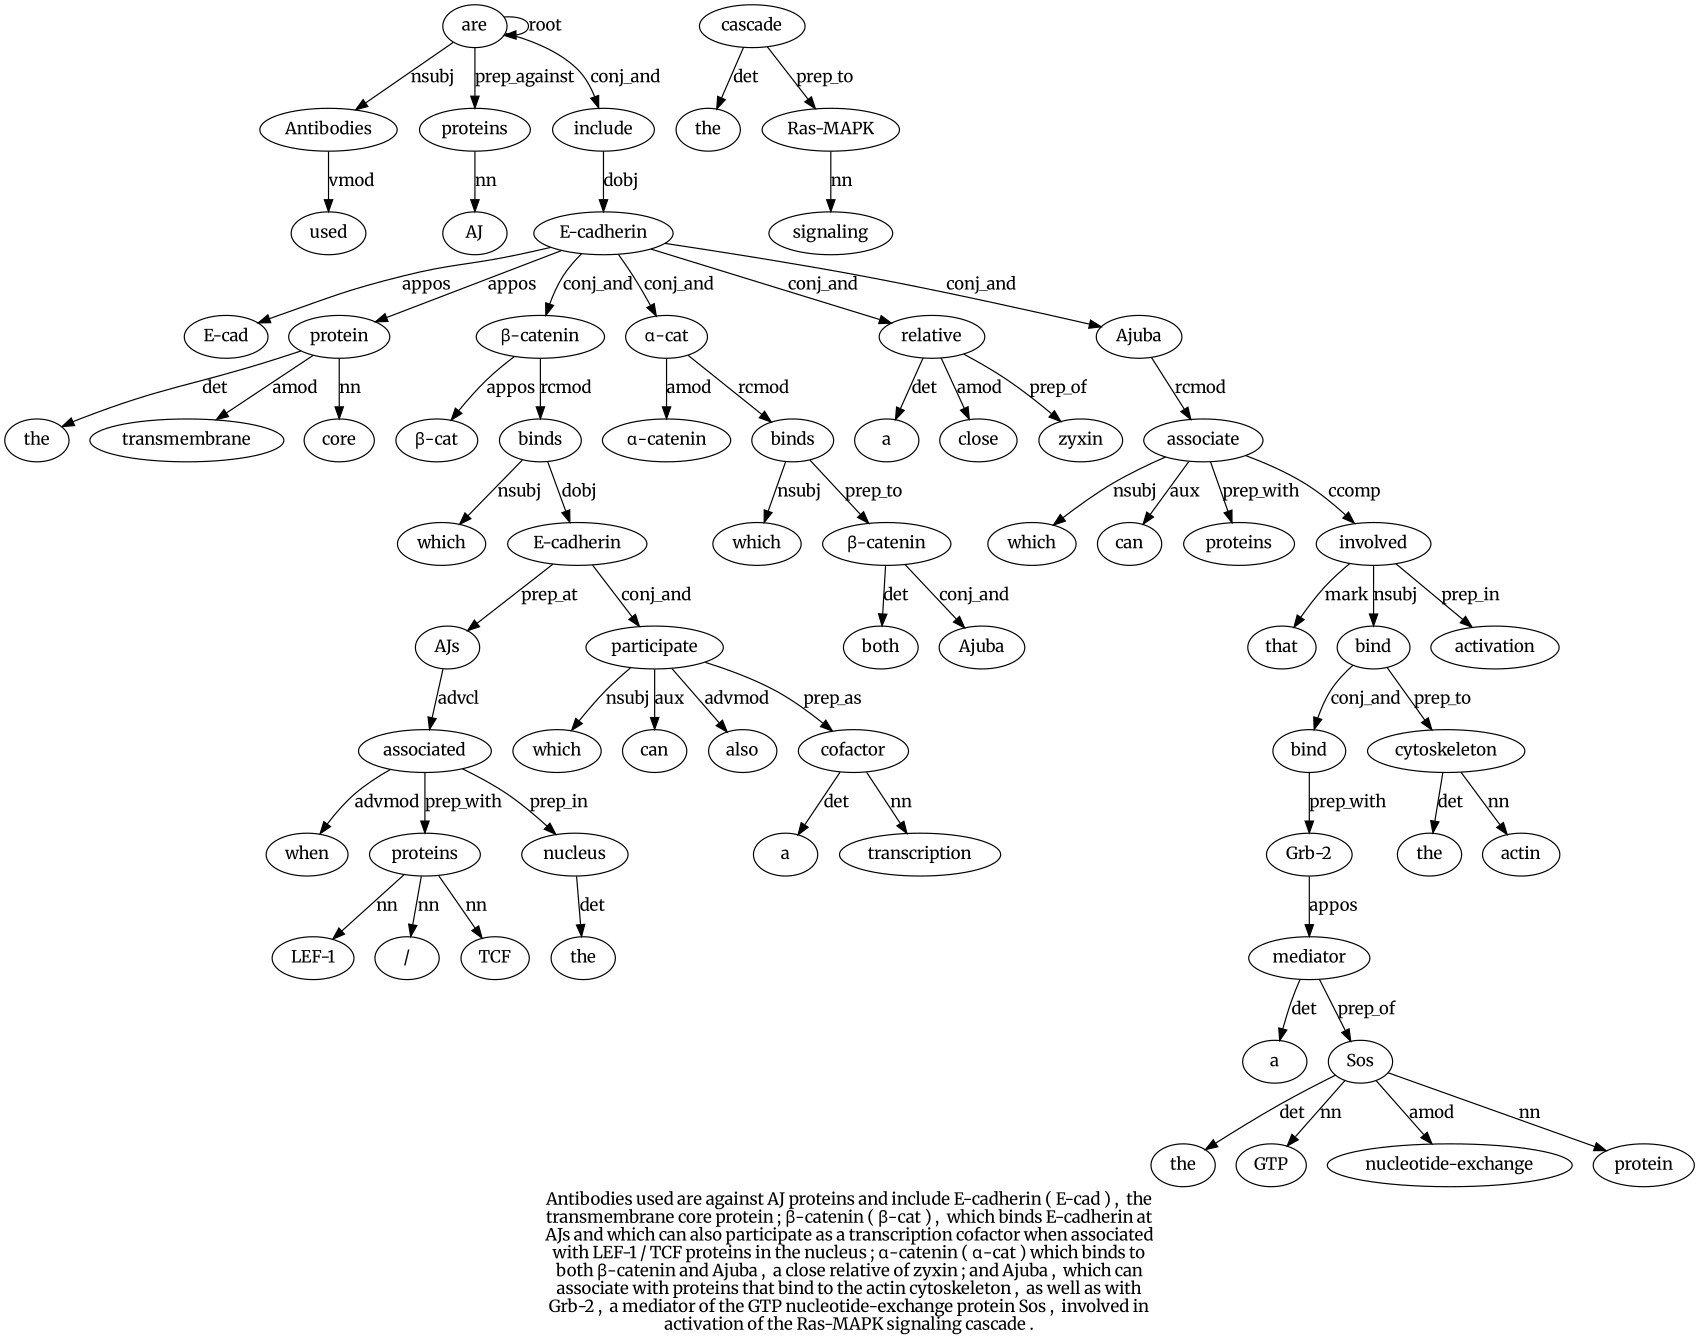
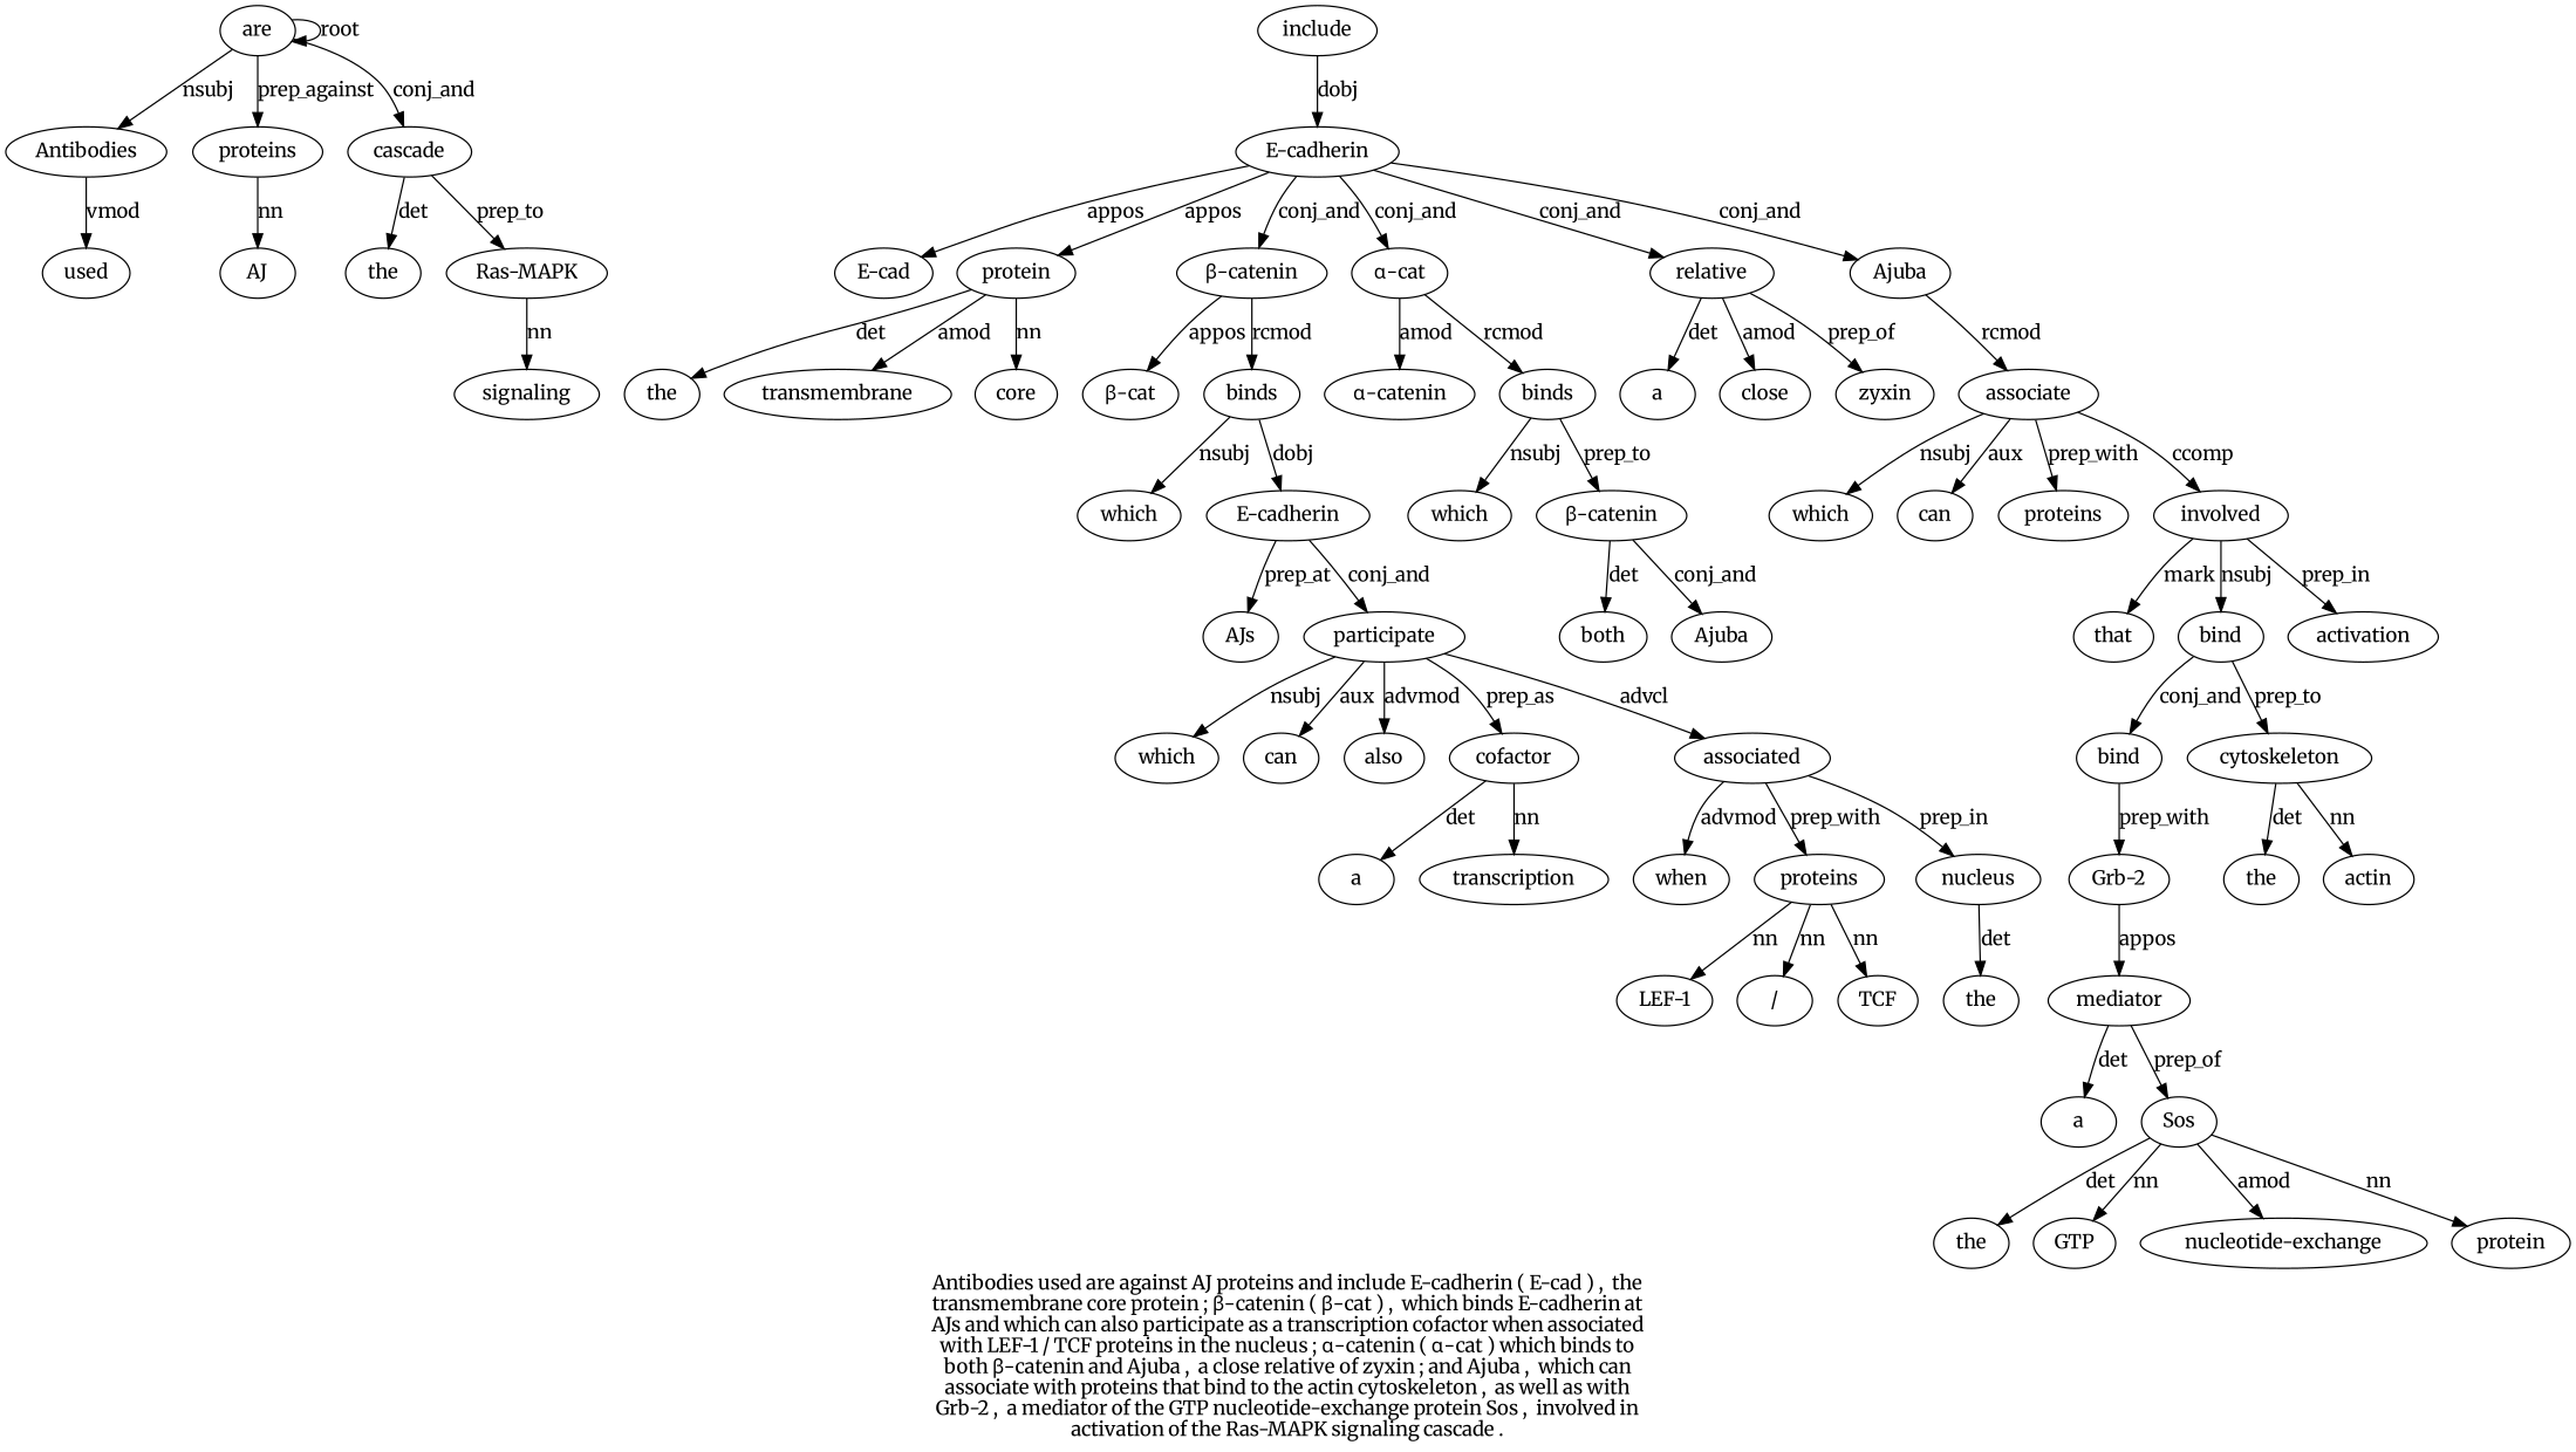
  digraph {
    fontname=Merriweather
    label="Antibodies used are against AJ proteins and include E-cadherin ( E-cad ) ,  the\ntransmembrane core protein ; β-catenin ( β-cat ) ,  which binds E-cadherin at\nAJs and which can also participate as a transcription cofactor when associated\nwith LEF-1 / TCF proteins in the nucleus ; α-catenin ( α-cat ) which binds to\nboth β-catenin and Ajuba ,  a close relative of zyxin ; and Ajuba ,  which can\nassociate with proteins that bind to the actin cytoskeleton ,  as well as with\nGrb-2 ,  a mediator of the GTP nucleotide-exchange protein Sos ,  involved in\nactivation of the Ras-MAPK signaling cascade ."
    node [fillcolor=white fontname=Merriweather style=filled]
    edge [fontname=Merriweather]
    n1 [label=are]
    n2 [label=Antibodies]
    n3 [label=proteins]
    n4 [label=include]
    n5 [label=used]
    n6 [label=AJ]
    n7 [label="E-cadherin"]
    n8 [label="E-cad"]
    n9 [label=protein]
    n10 [label="β-catenin"]
    n11 [label="α-cat"]
    n12 [label=relative]
    n13 [label=Ajuba]
    n14 [label=the]
    n15 [label=transmembrane]
    n16 [label=core]
    n17 [label="β-cat"]
    n18 [label=binds]
    n19 [label="α-catenin"]
    n20 [label=binds]
    n21 [label=a]
    n22 [label=close]
    n23 [label=zyxin]
    n24 [label=associate]
    n25 [label=which]
    n26 [label="E-cadherin"]
    n27 [label=AJs]
    n28 [label=participate]
    n29 [label=which]
    n30 [label=can]
    n31 [label=also]
    n32 [label=cofactor]
    n33 [label=associated]
    n34 [label=a]
    n35 [label=transcription]
    n36 [label=when]
    n37 [label=proteins]
    n38 [label=nucleus]
    n39 [label="LEF-1"]
    n40 [label="/"]
    n41 [label=TCF]
    n42 [label=the]
    n43 [label=which]
    n44 [label="β-catenin"]
    n45 [label=both]
    n46 [label=Ajuba]
    n47 [label=which]
    n48 [label=can]
    n49 [label=proteins]
    n50 [label=involved]
    n51 [label=that]
    n52 [label=bind]
    n53 [label=activation]
    n54 [label=bind]
    n55 [label=cytoskeleton]
    n56 [label="Grb-2"]
    n57 [label=the]
    n58 [label=actin]
    n59 [label=mediator]
    n60 [label=a]
    n61 [label=Sos]
    n62 [label=the]
    n63 [label=GTP]
    n64 [label="nucleotide-exchange"]
    n65 [label=protein]
    n66 [label=cascade]
    n67 [label=the]
    n68 [label="Ras-MAPK"]
    n69 [label=signaling]
    n1 -> n1 [label=root]
    n1 -> n2 [label=nsubj]
    n1 -> n3 [label=prep_against]
-   n1 -> n4 [label=conj_and]
+   n1 -> n66 [label=conj_and]
    n2 -> n5 [label=vmod]
    n3 -> n6 [label=nn]
    n4 -> n7 [label=dobj]
    n7 -> n8 [label=appos]
    n7 -> n9 [label=appos]
    n7 -> n10 [label=conj_and]
    n7 -> n11 [label=conj_and]
    n7 -> n12 [label=conj_and]
    n7 -> n13 [label=conj_and]
    n9 -> n14 [label=det]
    n9 -> n15 [label=amod]
    n9 -> n16 [label=nn]
    n10 -> n17 [label=appos]
    n10 -> n18 [label=rcmod]
    n11 -> n19 [label=amod]
    n11 -> n20 [label=rcmod]
    n12 -> n21 [label=det]
    n12 -> n22 [label=amod]
    n12 -> n23 [label=prep_of]
    n13 -> n24 [label=rcmod]
    n18 -> n25 [label=nsubj]
    n18 -> n26 [label=dobj]
    n20 -> n43 [label=nsubj]
    n20 -> n44 [label=prep_to]
    n24 -> n47 [label=nsubj]
    n24 -> n48 [label=aux]
    n24 -> n49 [label=prep_with]
    n24 -> n50 [label=ccomp]
    n26 -> n27 [label=prep_at]
    n26 -> n28 [label=conj_and]
    n28 -> n29 [label=nsubj]
    n28 -> n30 [label=aux]
    n28 -> n31 [label=advmod]
    n28 -> n32 [label=prep_as]
-   n27 -> n33 [label=advcl]
+   n28 -> n33 [label=advcl]
    n32 -> n34 [label=det]
    n32 -> n35 [label=nn]
    n33 -> n36 [label=advmod]
    n33 -> n37 [label=prep_with]
    n33 -> n38 [label=prep_in]
    n37 -> n39 [label=nn]
    n37 -> n40 [label=nn]
    n37 -> n41 [label=nn]
    n38 -> n42 [label=det]
    n44 -> n45 [label=det]
    n44 -> n46 [label=conj_and]
    n50 -> n51 [label=mark]
    n50 -> n52 [label=nsubj]
    n50 -> n53 [label=prep_in]
    n52 -> n54 [label=conj_and]
    n52 -> n55 [label=prep_to]
    n54 -> n56 [label=prep_with]
    n55 -> n57 [label=det]
    n55 -> n58 [label=nn]
    n56 -> n59 [label=appos]
    n59 -> n60 [label=det]
    n59 -> n61 [label=prep_of]
    n61 -> n62 [label=det]
    n61 -> n63 [label=nn]
    n61 -> n64 [label=amod]
    n61 -> n65 [label=nn]
    n66 -> n67 [label=det]
    n66 -> n68 [label=prep_to]
    n68 -> n69 [label=nn]
  }
